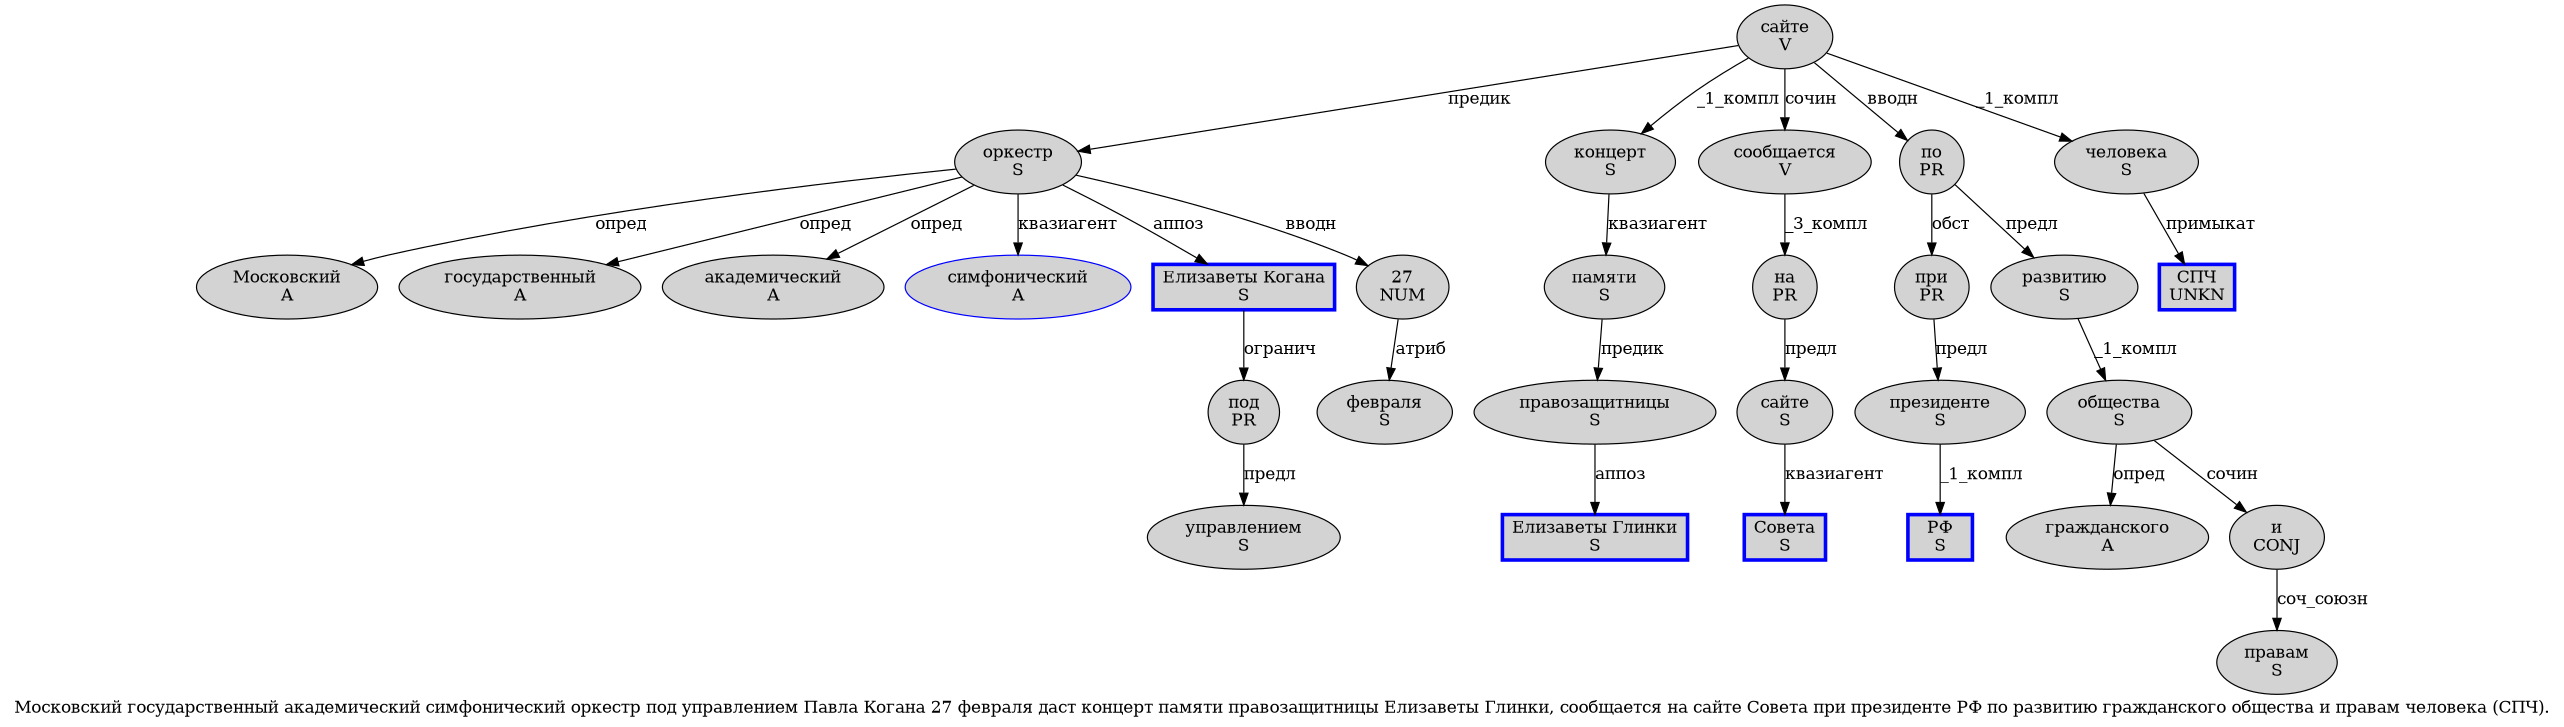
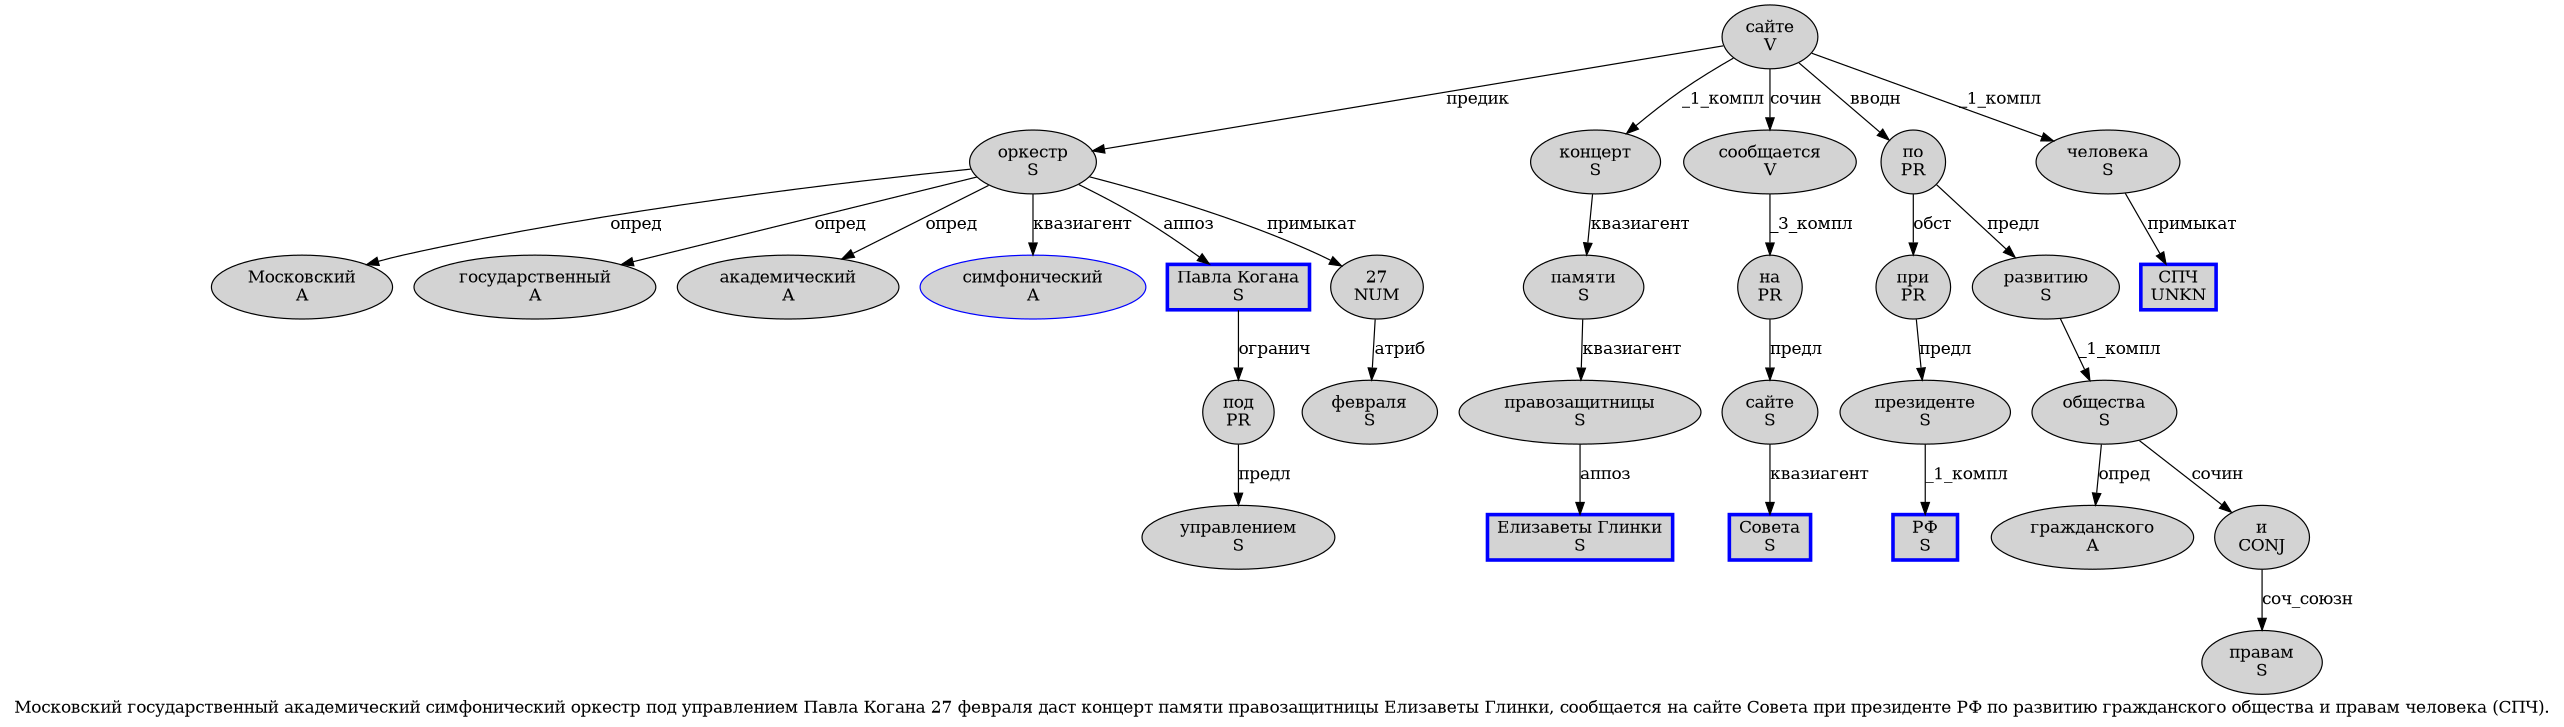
  digraph {
    label="Московский государственный академический симфонический оркестр под управлением Павла Когана 27 февраля даст концерт памяти правозащитницы Елизаветы Глинки, сообщается на сайте Совета при президенте РФ по развитию гражданского общества и правам человека (СПЧ)."
    node [fillcolor=lightgray penwidth=1 shape=ellipse style=filled]
    n1 [label="Московский\nA"]
    n2 [label="государственный\nA"]
    n3 [label="академический\nA"]
    n4 [color=blue label="симфонический\nA"]
    n5 [label="оркестр\nS"]
-   n6 [color=blue label="Елизаветы Когана\nS" penwidth=3 shape=box]
+   n6 [color=blue label="Павла Когана\nS" penwidth=3 shape=box]
    n7 [label="27\nNUM"]
    n8 [label="под\nPR"]
    n9 [label="февраля\nS"]
    n10 [label="управлением\nS"]
    n11 [label="сайте\nV"]
    n12 [label="концерт\nS"]
    n13 [label="сообщается\nV"]
    n14 [label="по\nPR"]
    n15 [label="человека\nS"]
    n16 [label="памяти\nS"]
    n17 [label="на\nPR"]
    n18 [label="при\nPR"]
    n19 [label="развитию\nS"]
    n20 [color=blue label="СПЧ\nUNKN" penwidth=3 shape=box]
    n21 [label="правозащитницы\nS"]
    n22 [color=blue label="Елизаветы Глинки\nS" penwidth=3 shape=box]
    n23 [label="сайте\nS"]
    n24 [color=blue label="Совета\nS" penwidth=3 shape=box]
    n25 [label="президенте\nS"]
    n26 [color=blue label="РФ\nS" penwidth=3 shape=box]
    n27 [label="общества\nS"]
    n28 [label="гражданского\nA"]
    n29 [label="и\nCONJ"]
    n30 [label="правам\nS"]
    n5 -> n1 [label="опред"]
    n5 -> n2 [label="опред"]
    n5 -> n3 [label="опред"]
    n5 -> n4 [label="квазиагент"]
    n5 -> n6 [label="аппоз"]
-   n5 -> n7 [label="вводн"]
+   n5 -> n7 [label="примыкат"]
    n6 -> n8 [label="огранич"]
    n7 -> n9 [label="атриб"]
    n8 -> n10 [label="предл"]
    n11 -> n5 [label="предик"]
    n11 -> n12 [label="_1_компл"]
    n11 -> n13 [label="сочин"]
    n11 -> n14 [label="вводн"]
    n11 -> n15 [label="_1_компл"]
    n12 -> n16 [label="квазиагент"]
    n13 -> n17 [label="_3_компл"]
    n14 -> n18 [label="обст"]
    n14 -> n19 [label="предл"]
    n15 -> n20 [label="примыкат"]
-   n16 -> n21 [label="предик"]
+   n16 -> n21 [label="квазиагент"]
    n17 -> n23 [label="предл"]
    n18 -> n25 [label="предл"]
    n19 -> n27 [label="_1_компл"]
    n21 -> n22 [label="аппоз"]
    n23 -> n24 [label="квазиагент"]
    n25 -> n26 [label="_1_компл"]
    n27 -> n28 [label="опред"]
    n27 -> n29 [label="сочин"]
    n29 -> n30 [label="соч_союзн"]
  }
